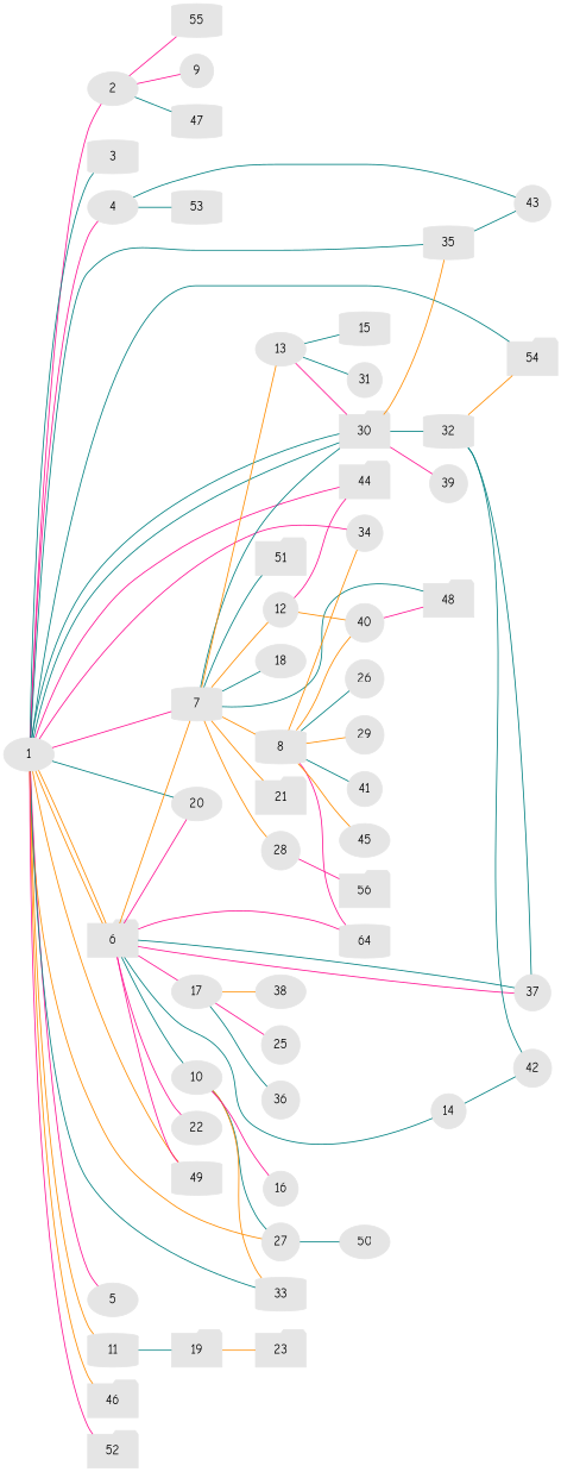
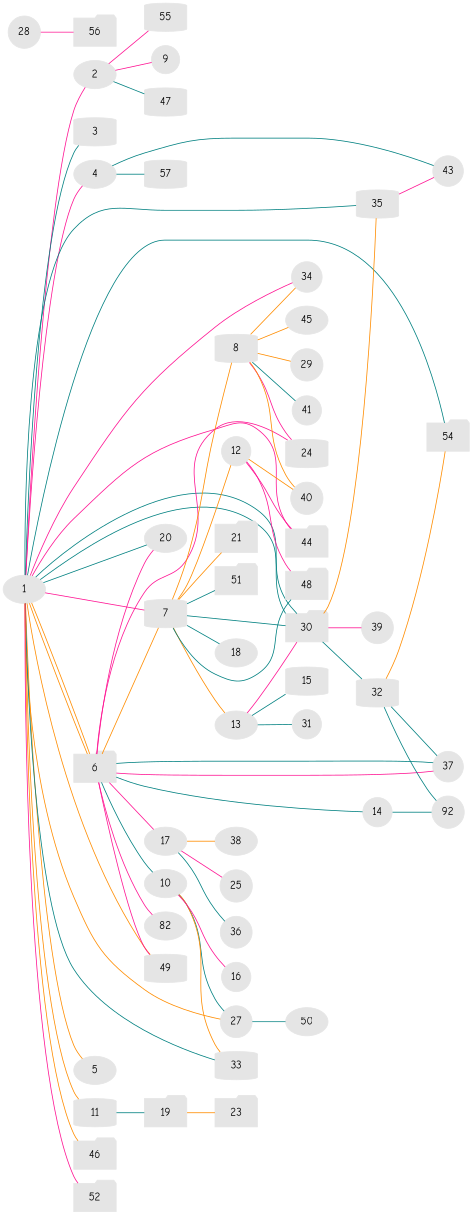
  graph {
    fontname="Comic Neue"
    rankdir=LR
    node [color=gray90 fontname="Comic Neue" shape=circle style=filled]
    edge [color=teal fontname="Comic Neue"]
    1 [shape=ellipse]
    2 [shape=ellipse]
    3 [shape=cylinder]
    4 [shape=ellipse]
    5 [shape=ellipse]
    6 [shape=folder]
    7 [shape=cylinder]
    11 [shape=cylinder]
    20 [shape=ellipse]
    27
    30 [shape=folder]
    33 [shape=cylinder]
    34
    35 [shape=cylinder]
    44 [shape=folder]
    46 [shape=folder]
    49 [shape=cylinder]
    52 [shape=folder]
    54 [shape=folder]
    9
    47 [shape=cylinder]
    55 [shape=cylinder]
    43
-   53 [shape=cylinder]
+   53 [shape=cylinder label=57]
    10 [shape=ellipse]
    14
    17 [shape=ellipse]
-   22 [shape=ellipse]
-   24 [shape=cylinder label=64]
+   22 [shape=ellipse label=82]
+   24 [shape=cylinder]
    37
    8 [shape=cylinder]
    12
    13 [shape=ellipse]
    18 [shape=ellipse]
    21 [shape=folder]
    28
    48 [shape=folder]
    51 [shape=folder]
    19 [shape=folder]
    50 [shape=ellipse]
    32 [shape=cylinder]
    39
    16
-   42
+   42 [label=92]
    25
    36
    38 [shape=ellipse]
-   26
    29
    40
    41
    45 [shape=ellipse]
    15 [shape=cylinder]
    31
    56 [shape=folder]
    23 [shape=folder]
    1 -- 2 [color=deeppink]
    1 -- 3
    1 -- 4 [color=deeppink]
-   1 -- 5 [color=deeppink]
+   1 -- 5 [color=darkorange]
    1 -- 6 [color=darkorange]
    1 -- 6 [color=darkorange]
    1 -- 7 [color=deeppink]
    1 -- 11 [color=darkorange]
    1 -- 20
    1 -- 27 [color=darkorange]
    1 -- 30
    1 -- 30
    1 -- 33
    1 -- 34 [color=deeppink]
    1 -- 35
    1 -- 44 [color=deeppink]
    1 -- 46 [color=darkorange]
    1 -- 49 [color=darkorange]
    1 -- 52 [color=deeppink]
    1 -- 54
    2 -- 9 [color=deeppink]
    2 -- 47
    2 -- 55 [color=deeppink]
    4 -- 43
    4 -- 53
    6 -- 7 [color=darkorange]
    6 -- 20 [color=deeppink]
    6 -- 49 [color=deeppink]
    6 -- 10
    6 -- 14
    6 -- 17 [color=deeppink]
    6 -- 22 [color=deeppink]
    6 -- 24 [color=deeppink]
    6 -- 37 [color=deeppink]
    6 -- 37
    7 -- 30
    7 -- 8 [color=darkorange]
    7 -- 12 [color=darkorange]
    7 -- 13 [color=darkorange]
    7 -- 18
    7 -- 21 [color=darkorange]
-   7 -- 28 [color=darkorange]
    7 -- 48
    7 -- 51
    11 -- 19
    27 -- 50
    30 -- 35 [color=darkorange]
    30 -- 32
    30 -- 39 [color=deeppink]
-   35 -- 43
+   35 -- 43 [color=deeppink]
    10 -- 27
    10 -- 33 [color=darkorange]
    10 -- 16 [color=deeppink]
    14 -- 42
    17 -- 25 [color=deeppink]
    17 -- 36
    17 -- 38 [color=darkorange]
    8 -- 34 [color=darkorange]
    8 -- 24 [color=deeppink]
-   8 -- 26
    8 -- 29 [color=darkorange]
    8 -- 40 [color=darkorange]
    8 -- 41
    8 -- 45 [color=darkorange]
    12 -- 44 [color=deeppink]
    12 -- 40 [color=darkorange]
    13 -- 30 [color=deeppink]
    13 -- 15
    13 -- 31
    28 -- 56 [color=deeppink]
    19 -- 23 [color=darkorange]
    32 -- 54 [color=darkorange]
    32 -- 37
    32 -- 42
-   40 -- 48 [color=deeppink]
+   12 -- 48 [color=deeppink]
  }
